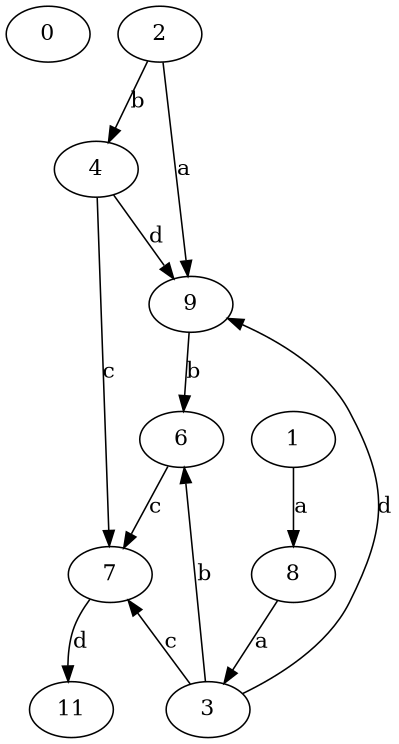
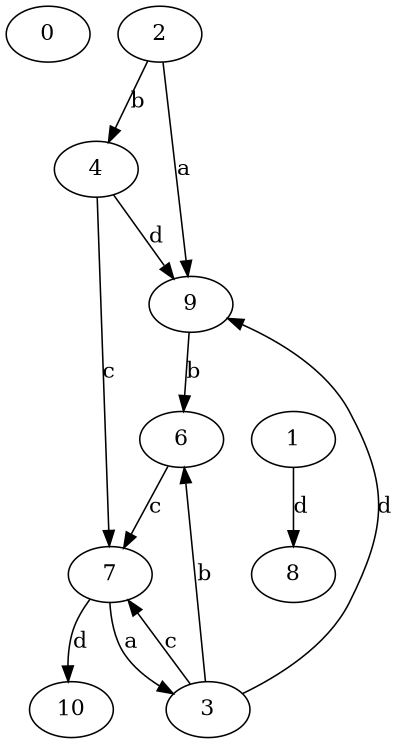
  strict digraph {
    0
    2
    4
    9
    7
    6
    3
-   10 [label=11]
+   10
    1
    8
    2 -> 4 [label=b]
    2 -> 9 [label=a]
    4 -> 9 [label=d]
    4 -> 7 [label=c]
    9 -> 6 [label=b]
-   8 -> 3 [label=a]
+   7 -> 3 [label=a]
    7 -> 10 [label=d]
    6 -> 7 [label=c]
    3 -> 9 [label=d]
    3 -> 7 [label=c]
    3 -> 6 [label=b]
-   1 -> 8 [label=a]
+   1 -> 8 [label=d]
  }
